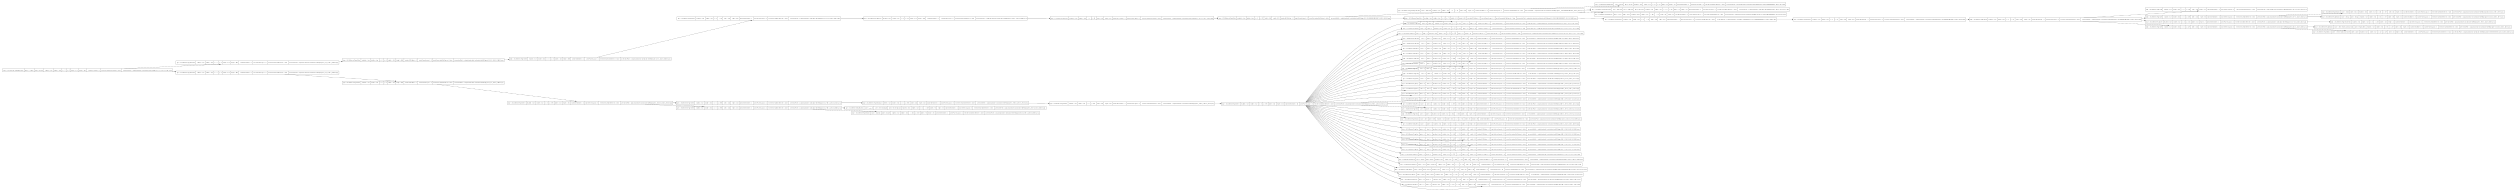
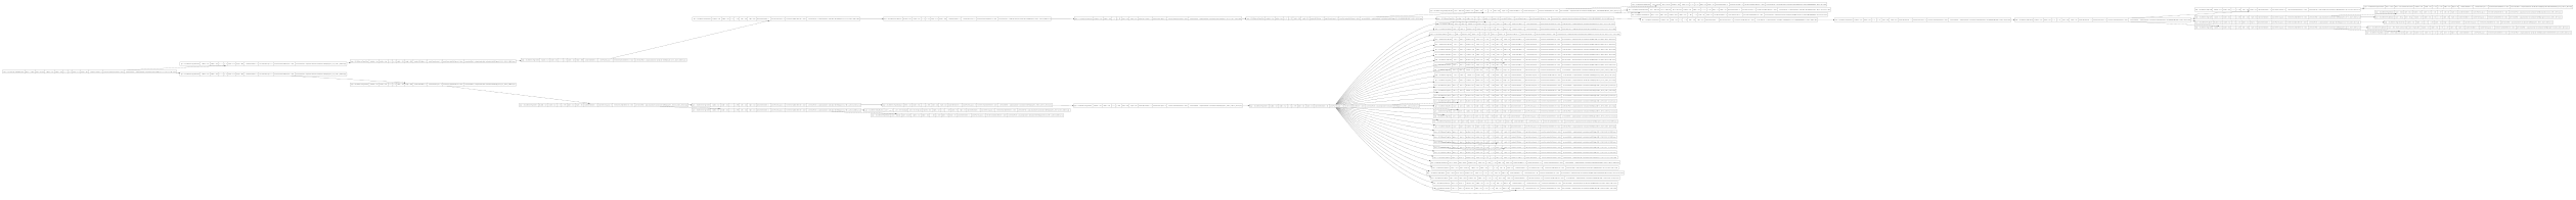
  digraph {
    rankdir=LR
    node [fontname=Arial shape=record]
    n1 [label="{type = XCUIElementTypeApplication\l|name = to doist\l|label = to doist\l|enabled = true\l|visible = true\l|x = 0\l|y = 0\l|width = 414\l|height = 896\l|numberOfChildren = 3\l|eventGeneratedOnElement = false \l|screenshotPath = outputs/android-to-ios/todoist-edit/S8/pngs/0.0_0.0_1242.0_2688.0.png\l}"]
    n2 [label="{type = XCUIElementTypeWindow\l|enabled = true\l|visible = true\l|x = 0\l|y = 0\l|width = 414\l|height = 896\l|numberOfChildren = 1\l|numInParentLayout = 0\l|eventGeneratedOnElement = false \l|screenshotPath = outputs/android-to-ios/todoist-edit/S8/pngs/0.0_0.0_1242.0_2688.0.png\l}"]
    n3 [label="{type = XCUIElementTypeWindow\l|enabled = true\l|visible = true\l|x = 0\l|y = 0\l|width = 414\l|height = 896\l|numberOfChildren = 1\l|numInParentLayout = 2\l|eventGeneratedOnElement = false \l|screenshotPath = outputs/android-to-ios/todoist-edit/S8/pngs/0.0_0.0_1242.0_2688.0.png\l}"]
    n4 [label="{type = XCUIElementTypeOther\l|enabled = true\l|visible = true\l|x = 0\l|y = 0\l|width = 414\l|height = 896\l|numberOfChildren = 2\l|numInParentLayout = 0\l|eventGeneratedOnElement = false \l|screenshotPath = outputs/android-to-ios/todoist-edit/S8/pngs/0.0_0.0_1242.0_2688.0.png\l}"]
    n5 [label="{type = XCUIElementTypeOther\l|enabled = true\l|visible = true\l|x = 0\l|y = 0\l|width = 414\l|height = 896\l|numberOfChildren = 1\l|numInParentLayout = 0\l|eventGeneratedOnElement = false \l|screenshotPath = outputs/android-to-ios/todoist-edit/S8/pngs/0.0_0.0_1242.0_2688.0.png\l}"]
    n6 [label="{type = XCUIElementTypeOther\l|enabled = true\l|visible = true\l|x = 0\l|y = 0\l|width = 414\l|height = 896\l|numberOfChildren = 1\l|numInParentLayout = 1\l|eventGeneratedOnElement = false \l|screenshotPath = outputs/android-to-ios/todoist-edit/S8/pngs/0.0_0.0_1242.0_2688.0.png\l}"]
    n7 [label="{type = XCUIElementTypeOther\l|enabled = true\l|visible = true\l|x = 0\l|y = 595\l|width = 414\l|height = 301\l|numberOfChildren = 3\l|numInParentLayout = 0\l|eventGeneratedOnElement = false \l|screenshotPath = outputs/android-to-ios/todoist-edit/S8/pngs/0.0_1785.0_1242.0_2688.0.png\l}"]
    n8 [label="{type = XCUIElementTypeOther\l|enabled = true\l|visible = true\l|x = 0\l|y = 54\l|width = 414\l|height = 842\l|numberOfChildren = 1\l|numInParentLayout = 0\l|eventGeneratedOnElement = false \l|screenshotPath = outputs/android-to-ios/todoist-edit/S8/pngs/0.0_162.0_1242.0_2688.0.png\l}"]
    n9 [label="{type = XCUIElementTypeOther\l|enabled = true\l|visible = true\l|x = 0\l|y = 595\l|width = 414\l|height = 243\l|numberOfChildren = 1\l|numInParentLayout = 1\l|eventGeneratedOnElement = false \l|screenshotPath = outputs/android-to-ios/todoist-edit/S8/pngs/0.0_1785.0_1242.0_2514.0.png\l}"]
    n10 [label="{type = XCUIElementTypeOther\l|enabled = true\l|visible = true\l|x = 0\l|y = 595\l|width = 414\l|height = 301\l|numberOfChildren = 2\l|numInParentLayout = 2\l|eventGeneratedOnElement = false \l|screenshotPath = outputs/android-to-ios/todoist-edit/S8/pngs/0.0_1785.0_1242.0_2688.0.png\l}"]
    n11 [label="{type = XCUIElementTypeOther\l|enabled = true\l|visible = true\l|x = 0\l|y = 54\l|width = 414\l|height = 842\l|numberOfChildren = 1\l|numInParentLayout = 0\l|eventGeneratedOnElement = false \l|screenshotPath = outputs/android-to-ios/todoist-edit/S8/pngs/0.0_162.0_1242.0_2688.0.png\l}"]
    n12 [label="{type = XCUIElementTypeKeyboard\l|delete = true\l|visible = true\l|x = 0\l|y = 595\l|width = 414\l|height = 243\l|numberOfChildren = 1\l|numInParentLayout = 0\l|eventGeneratedOnElement = false \l|screenshotPath = outputs/android-to-ios/todoist-edit/S8/pngs/0.0_1785.0_1242.0_2514.0.png\l}"]
    n13 [label="{type = XCUIElementTypeButton\l|value = فارسی\l|name = Next keyboard\l|label = Next keyboard\l|enabled = true\l|visible = true\l|x = 2\l|y = 829\l|width = 78\l|height = 66\l|numberOfChildren = 1\l|numInParentLayout = 0\l|eventGeneratedOnElement = false \l|screenshotPath = outputs/android-to-ios/todoist-edit/S8/pngs/6.0_2487.0_240.0_2685.0.png\l}"]
    n14 [label="{type = XCUIElementTypeButton\l|name = dictation\l|label = Dictate\l|enabled = true\l|visible = true\l|x = 334\l|y = 829\l|width = 78\l|height = 66\l|numberOfChildren = 1\l|numInParentLayout = 1\l|eventGeneratedOnElement = false \l|screenshotPath = outputs/android-to-ios/todoist-edit/S8/pngs/1002.0_2487.0_1236.0_2685.0.png\l}"]
    n15 [label="{type = XCUIElementTypeOther\l|enabled = true\l|visible = true\l|x = 0\l|y = 54\l|width = 414\l|height = 842\l|numberOfChildren = 1\l|numInParentLayout = 0\l|eventGeneratedOnElement = false \l|screenshotPath = outputs/android-to-ios/todoist-edit/S8/pngs/0.0_162.0_1242.0_2688.0.png\l}"]
    n16 [label="{type = XCUIElementTypeOther\l|enabled = true\l|visible = true\l|x = 0\l|y = 595\l|width = 414\l|height = 243\l|numberOfChildren = 1\l|numInParentLayout = 0\l|eventGeneratedOnElement = false \l|screenshotPath = outputs/android-to-ios/todoist-edit/S8/pngs/0.0_1785.0_1242.0_2514.0.png\l}"]
    n17 [label="{type = XCUIElementTypeOther\l|enabled = true\l|visible = true\l|x = 0\l|y = 75\l|width = 414\l|height = 821\l|numberOfChildren = 2\l|numInParentLayout = 0\l|eventGeneratedOnElement = false \l|screenshotPath = outputs/android-to-ios/todoist-edit/S8/pngs/0.0_224.99999999999997_1242.0_2688.0.png\l}"]
    n18 [label="{type = XCUIElementTypeOther\l|enabled = true\l|visible = true\l|x = 0\l|y = 595\l|width = 414\l|height = 243\l|numberOfChildren = 33\l|numInParentLayout = 0\l|eventGeneratedOnElement = false \l|screenshotPath = outputs/android-to-ios/todoist-edit/S8/pngs/0.0_1785.0_1242.0_2514.0.png\l}"]
    n19 [label="{type = XCUIElementTypeNavigationBar\l|name = Edit Task\l|enabled = true\l|visible = true\l|x = 0\l|y = 75\l|width = 414\l|height = 44\l|numberOfChildren = 3\l|numInParentLayout = 0\l|eventGeneratedOnElement = false \l|screenshotPath = outputs/android-to-ios/todoist-edit/S8/pngs/0.0_224.99999999999997_1242.0_357.0.png\l}"]
    n20 [label="{type = XCUIElementTypeOther\l|enabled = true\l|visible = true\l|x = 0\l|y = 75\l|width = 414\l|height = 821\l|numberOfChildren = 1\l|numInParentLayout = 1\l|eventGeneratedOnElement = false \l|screenshotPath = outputs/android-to-ios/todoist-edit/S8/pngs/0.0_224.99999999999997_1242.0_2688.0.png\l}"]
    n21 [label="{type = XCUIElementTypeKey\l|name = q\l|label = q\l|enabled = true\l|visible = true\l|x = 2\l|y = 602\l|width = 41\l|height = 49\l|numberOfChildren = 0\l|numInParentLayout = 0\l|eventGeneratedOnElement = false \l|screenshotPath = outputs/android-to-ios/todoist-edit/S8/pngs/6.0_1806.0_129.0_1953.0.png\l}"]
    n22 [label="{type = XCUIElementTypeKey\l|name = w\l|label = w\l|enabled = true\l|visible = true\l|x = 43\l|y = 602\l|width = 41\l|height = 49\l|numberOfChildren = 0\l|numInParentLayout = 1\l|eventGeneratedOnElement = false \l|screenshotPath = outputs/android-to-ios/todoist-edit/S8/pngs/129.0_1806.0_252.0_1953.0.png\l}"]
    n23 [label="{type = XCUIElementTypeKey\l|name = e\l|label = e\l|enabled = true\l|visible = true\l|x = 84\l|y = 602\l|width = 41\l|height = 49\l|numberOfChildren = 0\l|numInParentLayout = 2\l|eventGeneratedOnElement = false \l|screenshotPath = outputs/android-to-ios/todoist-edit/S8/pngs/252.00000000000003_1806.0_375.0_1953.0.png\l}"]
    n24 [label="{type = XCUIElementTypeKey\l|name = r\l|label = r\l|enabled = true\l|visible = true\l|x = 125\l|y = 602\l|width = 41\l|height = 49\l|numberOfChildren = 0\l|numInParentLayout = 3\l|eventGeneratedOnElement = false \l|screenshotPath = outputs/android-to-ios/todoist-edit/S8/pngs/375.0_1806.0_498.0_1953.0.png\l}"]
    n25 [label="{type = XCUIElementTypeKey\l|name = t\l|label = t\l|enabled = true\l|visible = true\l|x = 166\l|y = 602\l|width = 41\l|height = 49\l|numberOfChildren = 0\l|numInParentLayout = 4\l|eventGeneratedOnElement = false \l|screenshotPath = outputs/android-to-ios/todoist-edit/S8/pngs/498.0_1806.0_621.0_1953.0.png\l}"]
    n26 [label="{type = XCUIElementTypeKey\l|name = y\l|label = y\l|enabled = true\l|visible = true\l|x = 207\l|y = 602\l|width = 41\l|height = 49\l|numberOfChildren = 0\l|numInParentLayout = 5\l|eventGeneratedOnElement = false \l|screenshotPath = outputs/android-to-ios/todoist-edit/S8/pngs/621.0_1806.0_744.0_1953.0.png\l}"]
    n27 [label="{type = XCUIElementTypeKey\l|name = u\l|label = u\l|enabled = true\l|visible = true\l|x = 248\l|y = 602\l|width = 41\l|height = 49\l|numberOfChildren = 0\l|numInParentLayout = 6\l|eventGeneratedOnElement = false \l|screenshotPath = outputs/android-to-ios/todoist-edit/S8/pngs/744.0_1806.0_867.0_1953.0.png\l}"]
    n28 [label="{type = XCUIElementTypeKey\l|name = i\l|label = i\l|enabled = true\l|visible = true\l|x = 289\l|y = 602\l|width = 41\l|height = 49\l|numberOfChildren = 0\l|numInParentLayout = 7\l|eventGeneratedOnElement = false \l|screenshotPath = outputs/android-to-ios/todoist-edit/S8/pngs/867.0_1806.0_990.0_1953.0.png\l}"]
    n29 [label="{type = XCUIElementTypeKey\l|name = o\l|label = o\l|enabled = true\l|visible = true\l|x = 330\l|y = 602\l|width = 41\l|height = 49\l|numberOfChildren = 0\l|numInParentLayout = 8\l|eventGeneratedOnElement = false \l|screenshotPath = outputs/android-to-ios/todoist-edit/S8/pngs/990.0_1806.0_1113.0_1953.0.png\l}"]
    n30 [label="{type = XCUIElementTypeKey\l|name = p\l|label = p\l|enabled = true\l|visible = true\l|x = 371\l|y = 602\l|width = 41\l|height = 49\l|numberOfChildren = 0\l|numInParentLayout = 9\l|eventGeneratedOnElement = false \l|screenshotPath = outputs/android-to-ios/todoist-edit/S8/pngs/1113.0_1806.0_1236.0_1953.0.png\l}"]
    n31 [label="{type = XCUIElementTypeKey\l|name = a\l|label = a\l|enabled = true\l|visible = true\l|x = 23\l|y = 658\l|width = 41\l|height = 49\l|numberOfChildren = 0\l|numInParentLayout = 10\l|eventGeneratedOnElement = false \l|screenshotPath = outputs/android-to-ios/todoist-edit/S8/pngs/69.0_1974.0_192.0_2121.0.png\l}"]
    n32 [label="{type = XCUIElementTypeKey\l|name = s\l|label = s\l|enabled = true\l|visible = true\l|x = 64\l|y = 658\l|width = 41\l|height = 49\l|numberOfChildren = 0\l|numInParentLayout = 11\l|eventGeneratedOnElement = false \l|screenshotPath = outputs/android-to-ios/todoist-edit/S8/pngs/192.0_1974.0_315.0_2121.0.png\l}"]
    n33 [label="{type = XCUIElementTypeKey\l|name = d\l|label = d\l|enabled = true\l|visible = true\l|x = 105\l|y = 658\l|width = 41\l|height = 49\l|numberOfChildren = 0\l|numInParentLayout = 12\l|eventGeneratedOnElement = false \l|screenshotPath = outputs/android-to-ios/todoist-edit/S8/pngs/315.0_1974.0_438.0_2121.0.png\l}"]
    n34 [label="{type = XCUIElementTypeKey\l|name = f\l|label = f\l|enabled = true\l|visible = true\l|x = 146\l|y = 658\l|width = 41\l|height = 49\l|numberOfChildren = 0\l|numInParentLayout = 13\l|eventGeneratedOnElement = false \l|screenshotPath = outputs/android-to-ios/todoist-edit/S8/pngs/438.0_1974.0_561.0_2121.0.png\l}"]
    n35 [label="{type = XCUIElementTypeKey\l|name = g\l|label = g\l|enabled = true\l|visible = true\l|x = 187\l|y = 658\l|width = 41\l|height = 49\l|numberOfChildren = 0\l|numInParentLayout = 14\l|eventGeneratedOnElement = false \l|screenshotPath = outputs/android-to-ios/todoist-edit/S8/pngs/561.0_1974.0_684.0_2121.0.png\l}"]
    n36 [label="{type = XCUIElementTypeKey\l|name = h\l|label = h\l|enabled = true\l|visible = true\l|x = 228\l|y = 658\l|width = 41\l|height = 49\l|numberOfChildren = 0\l|numInParentLayout = 15\l|eventGeneratedOnElement = false \l|screenshotPath = outputs/android-to-ios/todoist-edit/S8/pngs/684.0_1974.0_807.0_2121.0.png\l}"]
    n37 [label="{type = XCUIElementTypeKey\l|name = j\l|label = j\l|enabled = true\l|visible = true\l|x = 269\l|y = 658\l|width = 41\l|height = 49\l|numberOfChildren = 0\l|numInParentLayout = 16\l|eventGeneratedOnElement = false \l|screenshotPath = outputs/android-to-ios/todoist-edit/S8/pngs/807.0_1974.0_930.0_2121.0.png\l}"]
    n38 [label="{type = XCUIElementTypeKey\l|name = k\l|label = k\l|enabled = true\l|visible = true\l|x = 310\l|y = 658\l|width = 41\l|height = 49\l|numberOfChildren = 0\l|numInParentLayout = 17\l|eventGeneratedOnElement = false \l|screenshotPath = outputs/android-to-ios/todoist-edit/S8/pngs/930.0_1974.0_1053.0_2121.0.png\l}"]
    n39 [label="{type = XCUIElementTypeKey\l|name = l\l|label = l\l|enabled = true\l|visible = true\l|x = 351\l|y = 658\l|width = 41\l|height = 49\l|numberOfChildren = 0\l|numInParentLayout = 18\l|eventGeneratedOnElement = false \l|screenshotPath = outputs/android-to-ios/todoist-edit/S8/pngs/1053.0_1974.0_1176.0_2121.0.png\l}"]
    n40 [label="{type = XCUIElementTypeButton\l|name = shift\l|label = shift\l|enabled = true\l|visible = true\l|x = 2\l|y = 714\l|width = 50\l|height = 49\l|numberOfChildren = 0\l|numInParentLayout = 19\l|eventGeneratedOnElement = false \l|screenshotPath = outputs/android-to-ios/todoist-edit/S8/pngs/6.0_2142.0_156.0_2289.0.png\l}"]
    n41 [label="{type = XCUIElementTypeKey\l|name = z\l|label = z\l|enabled = true\l|visible = true\l|x = 64\l|y = 714\l|width = 41\l|height = 49\l|numberOfChildren = 0\l|numInParentLayout = 20\l|eventGeneratedOnElement = false \l|screenshotPath = outputs/android-to-ios/todoist-edit/S8/pngs/192.0_2142.0_315.0_2289.0.png\l}"]
    n42 [label="{type = XCUIElementTypeKey\l|name = x\l|label = x\l|enabled = true\l|visible = true\l|x = 105\l|y = 714\l|width = 41\l|height = 49\l|numberOfChildren = 0\l|numInParentLayout = 21\l|eventGeneratedOnElement = false \l|screenshotPath = outputs/android-to-ios/todoist-edit/S8/pngs/315.0_2142.0_438.0_2289.0.png\l}"]
    n43 [label="{type = XCUIElementTypeKey\l|name = c\l|label = c\l|enabled = true\l|visible = true\l|x = 146\l|y = 714\l|width = 41\l|height = 49\l|numberOfChildren = 0\l|numInParentLayout = 22\l|eventGeneratedOnElement = false \l|screenshotPath = outputs/android-to-ios/todoist-edit/S8/pngs/438.0_2142.0_561.0_2289.0.png\l}"]
    n44 [label="{type = XCUIElementTypeKey\l|name = v\l|label = v\l|enabled = true\l|visible = true\l|x = 187\l|y = 714\l|width = 41\l|height = 49\l|numberOfChildren = 0\l|numInParentLayout = 23\l|eventGeneratedOnElement = false \l|screenshotPath = outputs/android-to-ios/todoist-edit/S8/pngs/561.0_2142.0_684.0_2289.0.png\l}"]
    n45 [label="{type = XCUIElementTypeKey\l|name = b\l|label = b\l|enabled = true\l|visible = true\l|x = 228\l|y = 714\l|width = 41\l|height = 49\l|numberOfChildren = 0\l|numInParentLayout = 24\l|eventGeneratedOnElement = false \l|screenshotPath = outputs/android-to-ios/todoist-edit/S8/pngs/684.0_2142.0_807.0_2289.0.png\l}"]
    n46 [label="{type = XCUIElementTypeKey\l|name = n\l|label = n\l|enabled = true\l|visible = true\l|x = 269\l|y = 714\l|width = 41\l|height = 49\l|numberOfChildren = 0\l|numInParentLayout = 25\l|eventGeneratedOnElement = false \l|screenshotPath = outputs/android-to-ios/todoist-edit/S8/pngs/807.0_2142.0_930.0_2289.0.png\l}"]
    n47 [label="{type = XCUIElementTypeKey\l|name = m\l|label = m\l|enabled = true\l|visible = true\l|x = 310\l|y = 714\l|width = 41\l|height = 49\l|numberOfChildren = 0\l|numInParentLayout = 26\l|eventGeneratedOnElement = false \l|screenshotPath = outputs/android-to-ios/todoist-edit/S8/pngs/930.0_2142.0_1053.0_2289.0.png\l}"]
    n48 [label="{type = XCUIElementTypeKey\l|name = delete\l|label = delete\l|enabled = true\l|visible = true\l|x = 362\l|y = 714\l|width = 50\l|height = 49\l|numberOfChildren = 0\l|numInParentLayout = 27\l|eventGeneratedOnElement = false \l|screenshotPath = outputs/android-to-ios/todoist-edit/S8/pngs/1086.0_2142.0_1236.0_2289.0.png\l}"]
    n49 [label="{type = XCUIElementTypeKey\l|name = more\l|label = numbers\l|enabled = true\l|visible = true\l|x = 2\l|y = 770\l|width = 51\l|height = 49\l|numberOfChildren = 0\l|numInParentLayout = 28\l|eventGeneratedOnElement = false \l|screenshotPath = outputs/android-to-ios/todoist-edit/S8/pngs/6.0_2310.0_159.0_2457.0.png\l}"]
    n50 [label="{type = XCUIElementTypeButton\l|name = Emoji\l|label = Emoji\l|enabled = true\l|visible = true\l|x = 53\l|y = 770\l|width = 52\l|height = 49\l|numberOfChildren = 0\l|numInParentLayout = 29\l|eventGeneratedOnElement = false \l|screenshotPath = outputs/android-to-ios/todoist-edit/S8/pngs/159.00000000000003_2310.0_315.0_2457.0.png\l}"]
    n51 [label="{type = XCUIElementTypeKey\l|name = space\l|label = space\l|enabled = true\l|visible = true\l|x = 105\l|y = 770\l|width = 205\l|height = 49\l|numberOfChildren = 0\l|numInParentLayout = 30\l|eventGeneratedOnElement = false \l|screenshotPath = outputs/android-to-ios/todoist-edit/S8/pngs/315.0_2310.0_930.0_2457.0.png\l}"]
    n52 [label="{type = XCUIElementTypeKey\l|name = @\l|label = @\l|enabled = true\l|visible = true\l|x = 310\l|y = 770\l|width = 51\l|height = 49\l|numberOfChildren = 0\l|numInParentLayout = 31\l|eventGeneratedOnElement = false \l|screenshotPath = outputs/android-to-ios/todoist-edit/S8/pngs/930.0_2310.0_1083.0_2457.0.png\l}"]
    n53 [label="{type = XCUIElementTypeKey\l|name = #\l|label = #\l|enabled = true\l|visible = true\l|x = 361\l|y = 770\l|width = 51\l|height = 49\l|numberOfChildren = 0\l|numInParentLayout = 32\l|eventGeneratedOnElement = false \l|screenshotPath = outputs/android-to-ios/todoist-edit/S8/pngs/1083.0_2310.0_1236.0_2457.0.png\l}"]
    n54 [label="{type = XCUIElementTypeButton\l|name = Cancel\l|label = Cancel\l|enabled = true\l|visible = true\l|x = 11\l|y = 75\l|width = 65\l|height = 44\l|numberOfChildren = 0\l|numInParentLayout = 0\l|eventGeneratedOnElement = false \l|screenshotPath = outputs/android-to-ios/todoist-edit/S8/pngs/33.0_224.99999999999997_228.0_357.0.png\l}"]
    n55 [label="{type = XCUIElementTypeStaticText\l|value = Edit Task\l|name = Edit Task\l|label = Edit Task\l|enabled = true\l|visible = true\l|x = 171\l|y = 85\l|width = 73\l|height = 24\l|numberOfChildren = 0\l|numInParentLayout = 1\l|eventGeneratedOnElement = false \l|screenshotPath = outputs/android-to-ios/todoist-edit/S8/pngs/513.0_255.0_732.0_327.0.png\l}"]
    n56 [label="{type = XCUIElementTypeButton\l|name = Save\l|label = Save\l|enabled = false\l|visible = true\l|x = 357\l|y = 75\l|width = 45\l|height = 44\l|numberOfChildren = 0\l|numInParentLayout = 2\l|eventGeneratedOnElement = false \l|screenshotPath = outputs/android-to-ios/todoist-edit/S8/pngs/1071.0_224.99999999999997_1206.0_357.0.png\l}"]
    n57 [label="{type = XCUIElementTypeOther\l|enabled = true\l|visible = true\l|x = 0\l|y = 75\l|width = 414\l|height = 821\l|numberOfChildren = 1\l|numInParentLayout = 0\l|eventGeneratedOnElement = false \l|screenshotPath = outputs/android-to-ios/todoist-edit/S8/pngs/0.0_224.99999999999997_1242.0_2688.0.png\l}"]
    n58 [label="{type = XCUIElementTypeOther\l|enabled = true\l|visible = true\l|x = 0\l|y = 75\l|width = 414\l|height = 821\l|numberOfChildren = 1\l|numInParentLayout = 0\l|eventGeneratedOnElement = false \l|screenshotPath = outputs/android-to-ios/todoist-edit/S8/pngs/0.0_224.99999999999997_1242.0_2688.0.png\l}"]
    n59 [label="{type = XCUIElementTypeTable\l|enabled = true\l|visible = true\l|x = 0\l|y = 75\l|width = 412\l|height = 787\l|numberOfChildren = 4\l|numInParentLayout = 0\l|eventGeneratedOnElement = false \l|screenshotPath = outputs/android-to-ios/todoist-edit/S8/pngs/0.0_224.99999999999997_1242.0_2586.0.png\l}"]
    n60 [label="{type = XCUIElementTypeCell\l|enabled = true\l|visible = true\l|x = 0\l|y = 119\l|width = 414\l|height = 50\l|numberOfChildren = 2\l|numInParentLayout = 0\l|eventGeneratedOnElement = false \l|screenshotPath = outputs/android-to-ios/todoist-edit/S8/pngs/0.0_357.0_1242.0_507.0.png\l}"]
    n61 [label="{type = XCUIElementTypeCell\l|enabled = true\l|visible = true\l|x = 0\l|y = 169\l|width = 414\l|height = 58\l|numberOfChildren = 2\l|numInParentLayout = 1\l|eventGeneratedOnElement = false \l|screenshotPath = outputs/android-to-ios/todoist-edit/S8/pngs/0.0_507.0_1242.0_681.0.png\l}"]
    n62 [label="{type = XCUIElementTypeCell\l|enabled = true\l|visible = true\l|x = 0\l|y = 226\l|width = 414\l|height = 2\l|numberOfChildren = 1\l|numInParentLayout = 2\l|eventGeneratedOnElement = false \l|screenshotPath = outputs/android-to-ios/todoist-edit/S8/pngs/0.0_678.0_1242.0_684.0.png\l}"]
    n63 [label="{type = XCUIElementTypeCell\l|enabled = true\l|visible = true\l|x = 0\l|y = 227\l|width = 414\l|height = 53\l|numberOfChildren = 2\l|numInParentLayout = 3\l|eventGeneratedOnElement = false \l|screenshotPath = outputs/android-to-ios/todoist-edit/S8/pngs/0.0_681.0_1242.0_840.0.png\l}"]
+   n64 [label="{type = XCUIElementTypeTextView\l|value = task1\l|name = item-details-edit-content\l|enabled = true\l|visible = true\l|x = 53\l|y = 132\l|width = 321\l|height = 28\l|numberOfChildren = 0\l|numInParentLayout = 1\l|eventGeneratedOnElement = false \l|screenshotPath = outputs/android-to-ios/todoist-edit/S8/pngs/159.00000000000003_396.0_1122.0_480.0.png\l}"]
    n65 [label="{type = XCUIElementTypeButton\l|name = Inbox\l|label = Inbox\l|enabled = true\l|visible = true\l|x = 144\l|y = 177\l|width = 82\l|height = 42\l|numberOfChildren = 0\l|numInParentLayout = 0\l|eventGeneratedOnElement = false \l|screenshotPath = outputs/android-to-ios/todoist-edit/S8/pngs/432.0_531.0_678.0_657.0.png\l}"]
    n66 [label="{type = XCUIElementTypeButton\l|name = Today\l|label = Today\l|enabled = true\l|visible = true\l|x = 50\l|y = 177\l|width = 85\l|height = 42\l|numberOfChildren = 0\l|numInParentLayout = 1\l|eventGeneratedOnElement = false \l|screenshotPath = outputs/android-to-ios/todoist-edit/S8/pngs/150.0_531.0_405.0_657.0.png\l}"]
    n67 [label="{type = XCUIElementTypeScrollView\l|enabled = true\l|visible = true\l|x = 0\l|y = 226\l|width = 414\l|height = 2\l|numberOfChildren = 1\l|numInParentLayout = 0\l|eventGeneratedOnElement = false \l|screenshotPath = outputs/android-to-ios/todoist-edit/S8/pngs/0.0_678.0_1242.0_684.0.png\l}"]
    n68 [label="{type = XCUIElementTypeButton\l|name = item-details-action-priority\l|label = FlagOutline\l|enabled = true\l|visible = true\l|x = 90\l|y = 227\l|width = 44\l|height = 45\l|numberOfChildren = 0\l|numInParentLayout = 0\l|eventGeneratedOnElement = false \l|screenshotPath = outputs/android-to-ios/todoist-edit/S8/pngs/270.0_681.0_402.0_816.0.png\l}"]
    n69 [label="{type = XCUIElementTypeButton\l|name = item-details-action-label\l|label = Label\l|enabled = true\l|visible = true\l|x = 42\l|y = 227\l|width = 44\l|height = 45\l|numberOfChildren = 0\l|numInParentLayout = 1\l|eventGeneratedOnElement = false \l|screenshotPath = outputs/android-to-ios/todoist-edit/S8/pngs/126.00000000000001_681.0_258.0_816.0.png\l}"]
    n1 -> n2
    n1 -> n3
    n2 -> n4
    n3 -> n5
    n4 -> n6
    n5 -> n7
    n6 -> n8
    n7 -> n9
    n7 -> n10
    n8 -> n11
    n9 -> n12
    n10 -> n13
    n10 -> n14
    n11 -> n15
    n12 -> n16
    n15 -> n17
    n16 -> n18
    n17 -> n19
    n17 -> n20
    n18 -> n21
    n18 -> n22
    n18 -> n23
    n18 -> n24
    n18 -> n25
    n18 -> n26
    n18 -> n27
    n18 -> n28
    n18 -> n29
    n18 -> n30
    n18 -> n31
    n18 -> n32
    n18 -> n33
    n18 -> n34
    n18 -> n35
    n18 -> n36
    n18 -> n37
    n18 -> n38
    n18 -> n39
    n18 -> n40
    n18 -> n41
    n18 -> n42
    n18 -> n43
    n18 -> n44
    n18 -> n45
    n18 -> n46
    n18 -> n47
    n18 -> n48
    n18 -> n49
    n18 -> n50
    n18 -> n51
    n18 -> n52
    n18 -> n53
    n19 -> n54
    n19 -> n55
    n19 -> n56
    n20 -> n57
    n57 -> n58
    n58 -> n59
    n59 -> n60
    n59 -> n61
    n59 -> n62
    n59 -> n63
+   n60 -> n64
    n61 -> n65
    n61 -> n66
    n62 -> n67
    n63 -> n68
    n63 -> n69
  }
